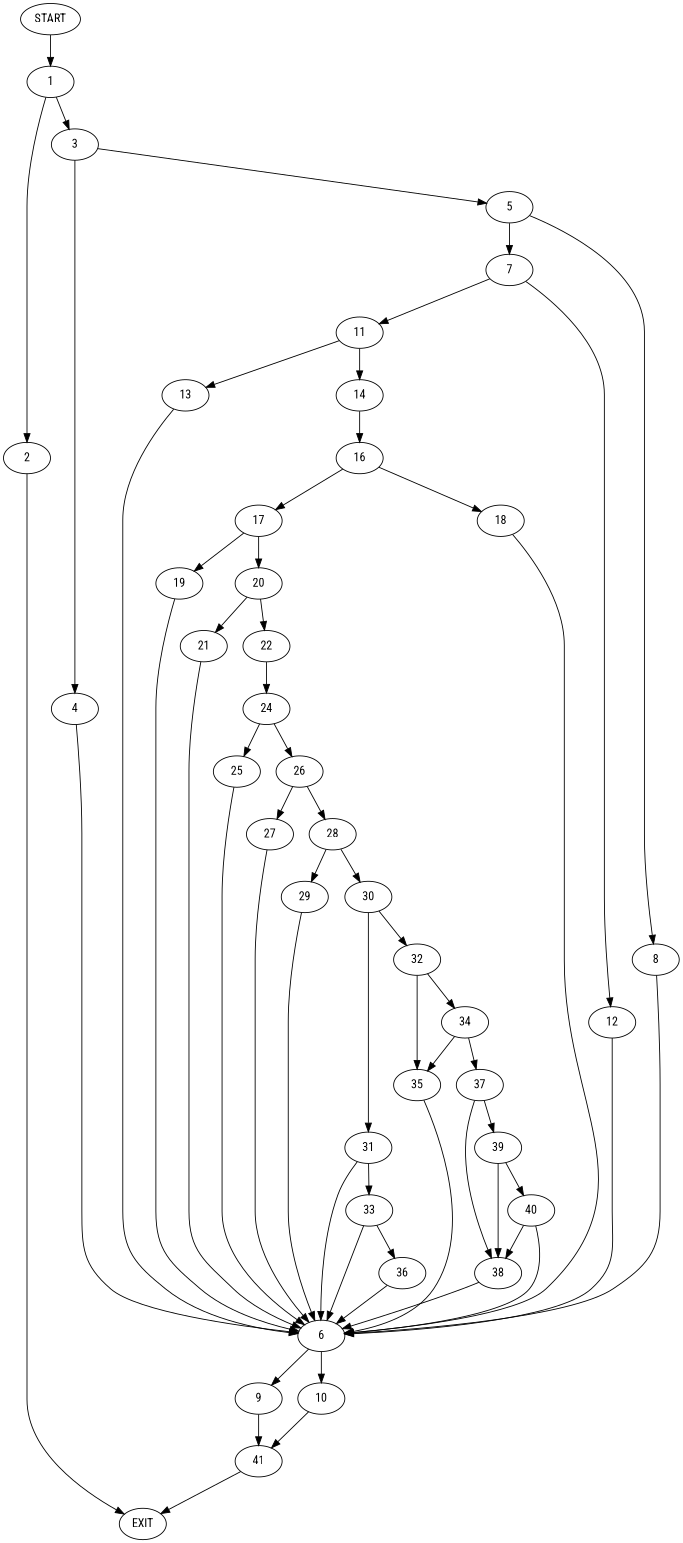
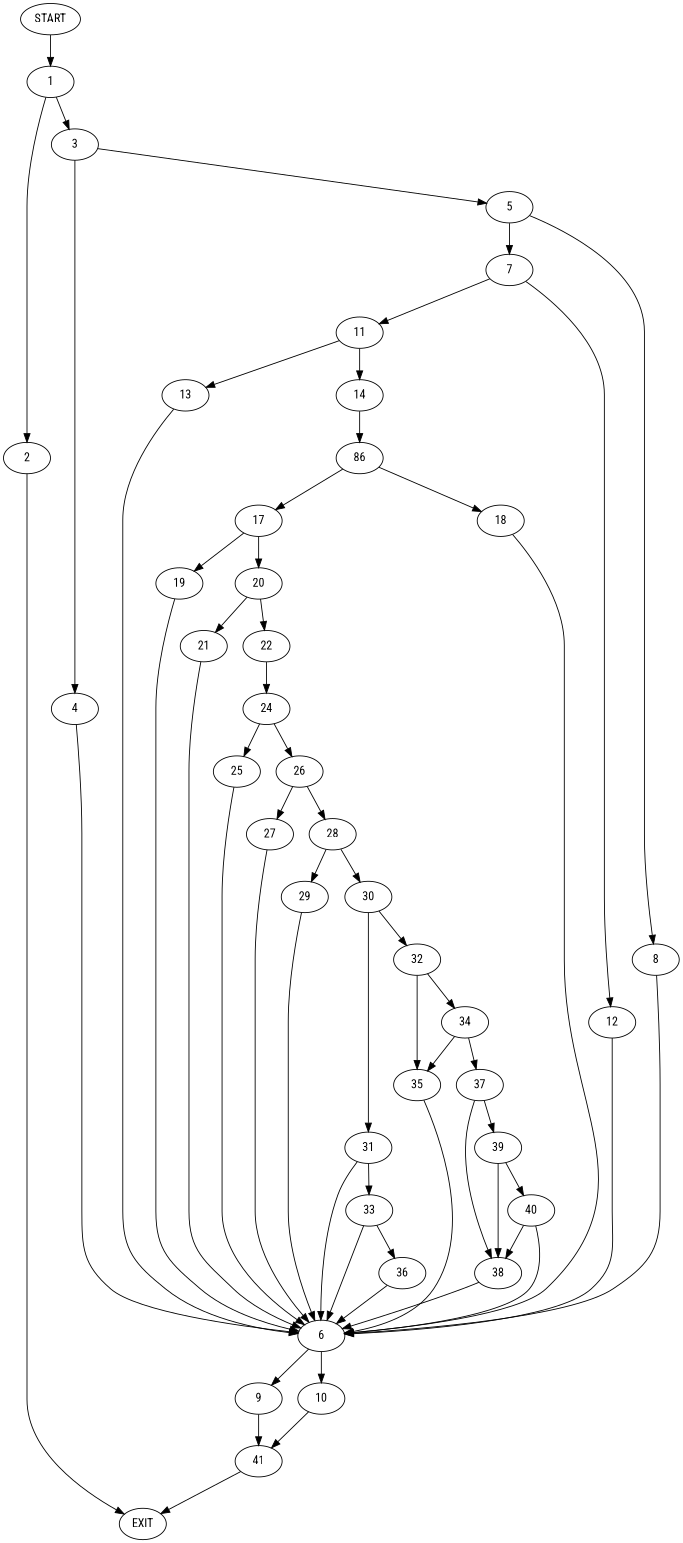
  digraph {
    fontname="Roboto Condensed"
    node [fontname="Roboto Condensed"]
    edge [fontname="Roboto Condensed"]
    n1 [label=START]
    1
    2
    3
    n5 [label=EXIT]
    4
    5
    6
    7
    8
    9
    10
    11
    12
    41
    13
    14
-   16
+   16 [label=86]
    17
    18
    19
    20
    21
    22
    24
    25
    26
    27
    28
    29
    30
    31
    32
    33
    34
    35
    36
    37
    38
    39
    40
    n1 -> 1
    1 -> 2
    1 -> 3
    2 -> n5
    3 -> 4
    3 -> 5
    4 -> 6
    5 -> 7
    5 -> 8
    6 -> 9
    6 -> 10
    7 -> 11
    7 -> 12
    8 -> 6
    9 -> 41
    10 -> 41
    11 -> 13
    11 -> 14
    12 -> 6
    41 -> n5
    13 -> 6
    14 -> 16
    16 -> 17
    16 -> 18
    17 -> 19
    17 -> 20
    18 -> 6
    19 -> 6
    20 -> 21
    20 -> 22
    21 -> 6
    22 -> 24
    24 -> 25
    24 -> 26
    25 -> 6
    26 -> 27
    26 -> 28
    27 -> 6
    28 -> 29
    28 -> 30
    29 -> 6
    30 -> 31
    30 -> 32
    31 -> 6
    31 -> 33
    32 -> 34
    32 -> 35
    33 -> 6
    33 -> 36
    34 -> 35
    34 -> 37
    35 -> 6
    36 -> 6
    37 -> 38
    37 -> 39
    38 -> 6
    39 -> 38
    39 -> 40
    40 -> 6
    40 -> 38
  }
